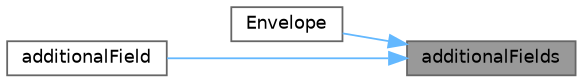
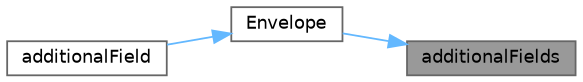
  digraph {
    rankdir=RL
    node [color=grey40 fillcolor=white fontname=Helvetica fontsize=10 shape=box style=filled]
    edge [color=steelblue1 dir=back fontname=Helvetica fontsize=10 labelfontname=Helvetica labelfontsize=10 style=solid]
    n1 [color=gray40 fillcolor=grey60 fontcolor=black height=0.2 label=additionalFields width=0.4]
    n2 [height=0.2 label=Envelope width=0.4]
    n3 [height=0.2 label=additionalField width=0.4]
    n1 -> n2
-   n1 -> n3
+   n2 -> n3
  }
